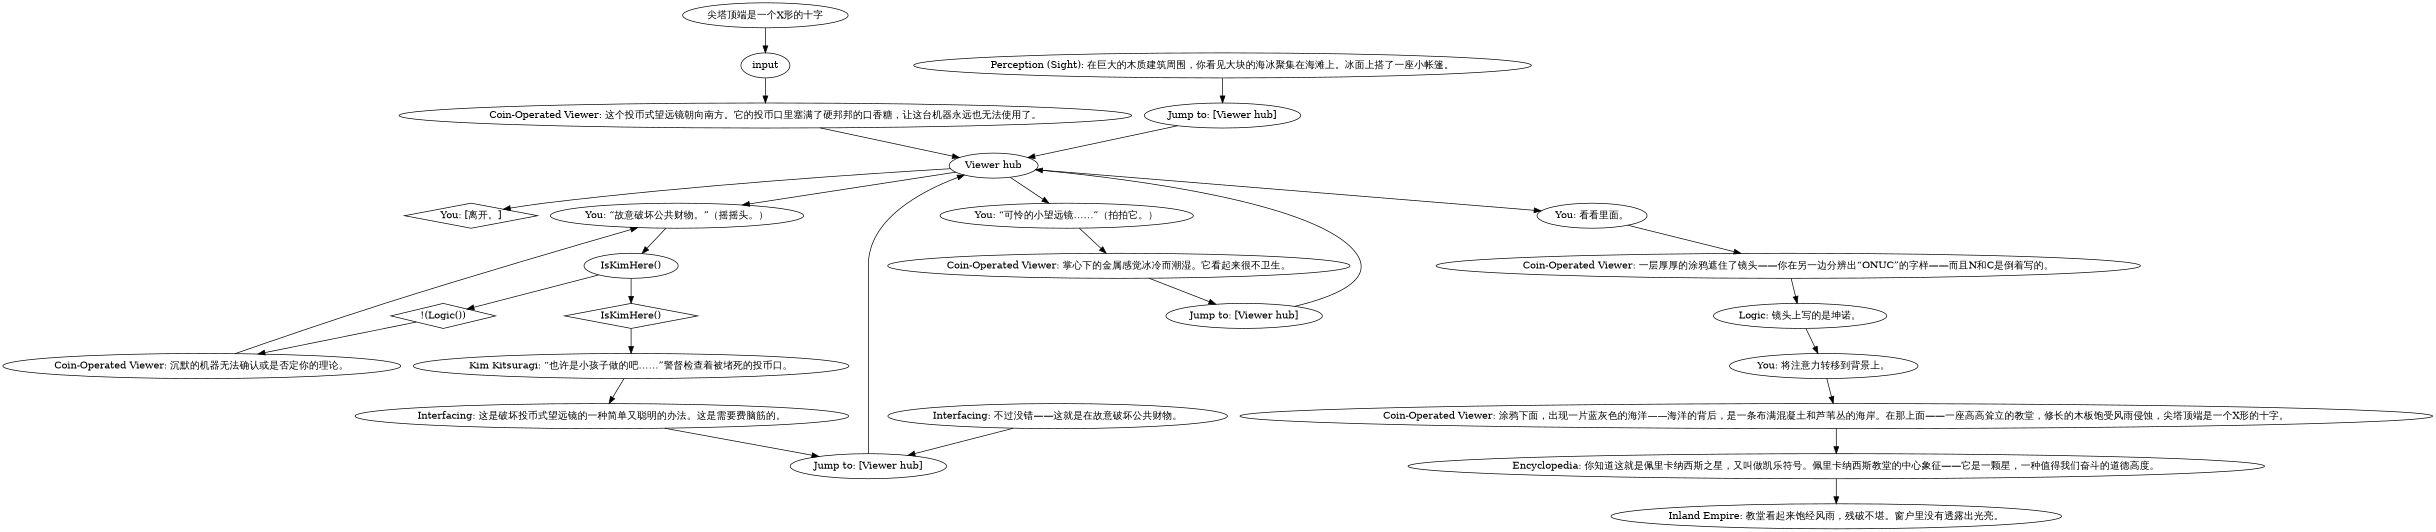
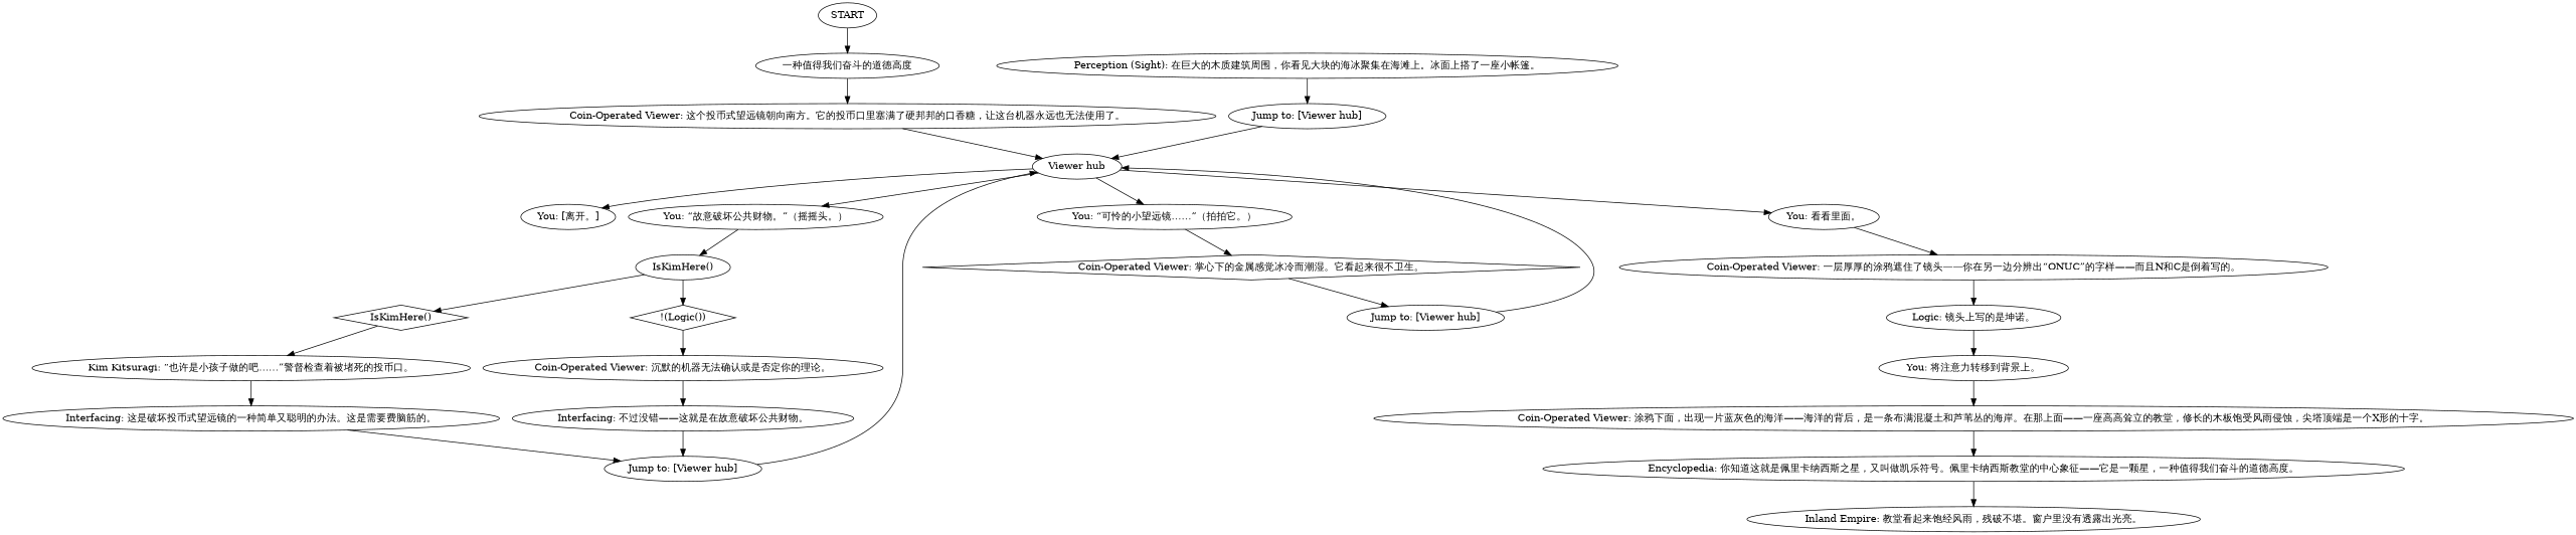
  digraph {
-   n1 [label="尖塔顶端是一个X形的十字"]
-   n2 [label=input]
+   n1 [label=START]
+   n2 [label="一种值得我们奋斗的道德高度"]
    n3 [label="Coin-Operated Viewer: 这个投币式望远镜朝向南方。它的投币口里塞满了硬邦邦的口香糖，让这台机器永远也无法使用了。"]
    n4 [label="Viewer hub"]
-   n5 [label="You: [离开。]" shape=diamond]
+   n5 [label="You: [离开。]"]
    n6 [label="You: “故意破坏公共财物。”（摇摇头。）"]
    n7 [label="IsKimHere()"]
    n8 [label="IsKimHere()" shape=diamond]
    n9 [label="!(Logic())" shape=diamond]
    n10 [label="Perception (Sight): 在巨大的木质建筑周围，你看见大块的海冰聚集在海滩上。冰面上搭了一座小帐篷。"]
    n11 [label="Jump to: [Viewer hub]"]
    n12 [label="You: 将注意力转移到背景上。"]
    n13 [label="Coin-Operated Viewer: 涂鸦下面，出现一片蓝灰色的海洋——海洋的背后，是一条布满混凝土和芦苇丛的海岸。在那上面——一座高高耸立的教堂，修长的木板饱受风雨侵蚀，尖塔顶端是一个X形的十字。"]
    n14 [label="Encyclopedia: 你知道这就是佩里卡纳西斯之星，又叫做凯乐符号。佩里卡纳西斯教堂的中心象征——它是一颗星，一种值得我们奋斗的道德高度。"]
    n15 [label="Coin-Operated Viewer: 一层厚厚的涂鸦遮住了镜头——你在另一边分辨出“ONUC”的字样——而且N和C是倒着写的。"]
    n16 [label="Logic: 镜头上写的是坤诺。"]
    n17 [label="You: “可怜的小望远镜……”（拍拍它。）"]
-   n18 [label="Coin-Operated Viewer: 掌心下的金属感觉冰冷而潮湿。它看起来很不卫生。"]
+   n18 [label="Coin-Operated Viewer: 掌心下的金属感觉冰冷而潮湿。它看起来很不卫生。" shape=diamond]
    n19 [label="Jump to: [Viewer hub]"]
    n20 [label="You: 看看里面。"]
    n21 [label="Kim Kitsuragi: “也许是小孩子做的吧……”警督检查着被堵死的投币口。"]
    n22 [label="Interfacing: 这是破坏投币式望远镜的一种简单又聪明的办法。这是需要费脑筋的。"]
    n23 [label="Jump to: [Viewer hub]"]
    n24 [label="Inland Empire: 教堂看起来饱经风雨，残破不堪。窗户里没有透露出光亮。"]
    n25 [label="Interfacing: 不过没错——这就是在故意破坏公共财物。"]
    n26 [label="Coin-Operated Viewer: 沉默的机器无法确认或是否定你的理论。"]
    n1 -> n2
    n2 -> n3
    n3 -> n4
    n4 -> n5
    n4 -> n6
    n4 -> n17
    n4 -> n20
    n6 -> n7
    n7 -> n8
    n7 -> n9
    n8 -> n21
    n9 -> n26
    n10 -> n11
    n11 -> n4
    n12 -> n13
    n13 -> n14
    n14 -> n24
    n15 -> n16
    n16 -> n12
    n17 -> n18
    n18 -> n19
    n19 -> n4
    n20 -> n15
    n21 -> n22
    n22 -> n23
    n23 -> n4
    n25 -> n23
-   n26 -> n6
+   n26 -> n25
  }
